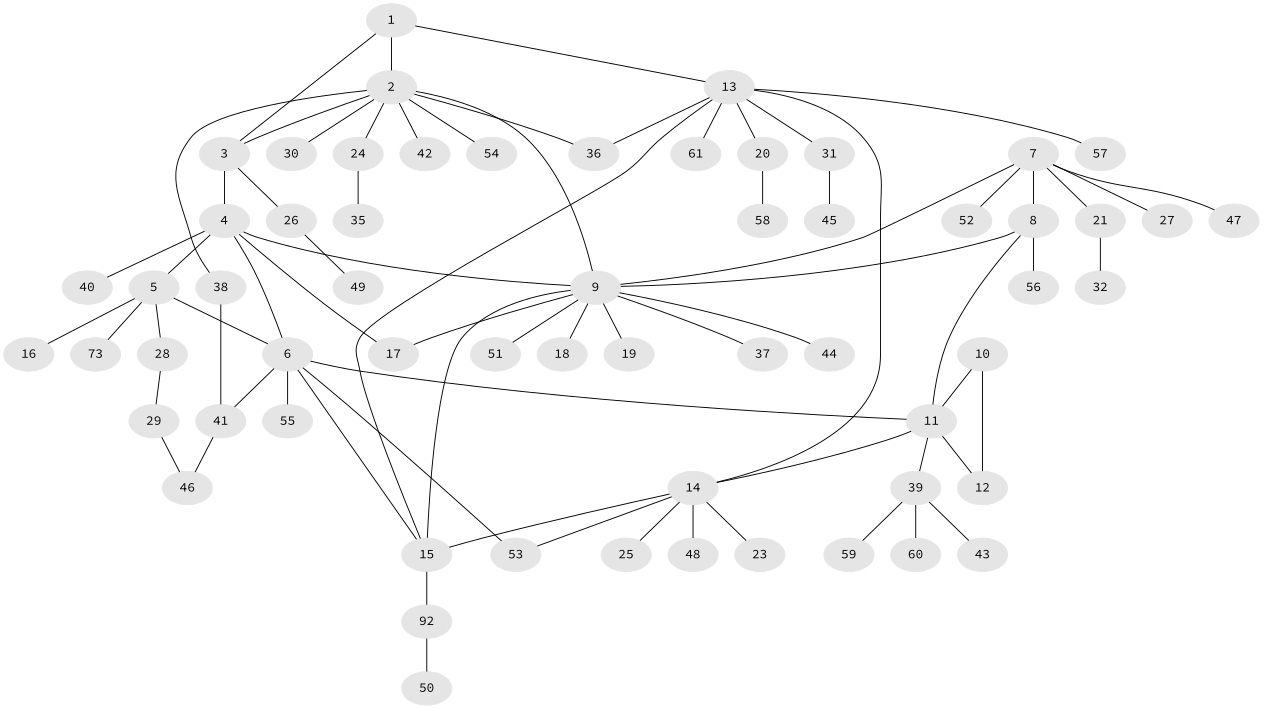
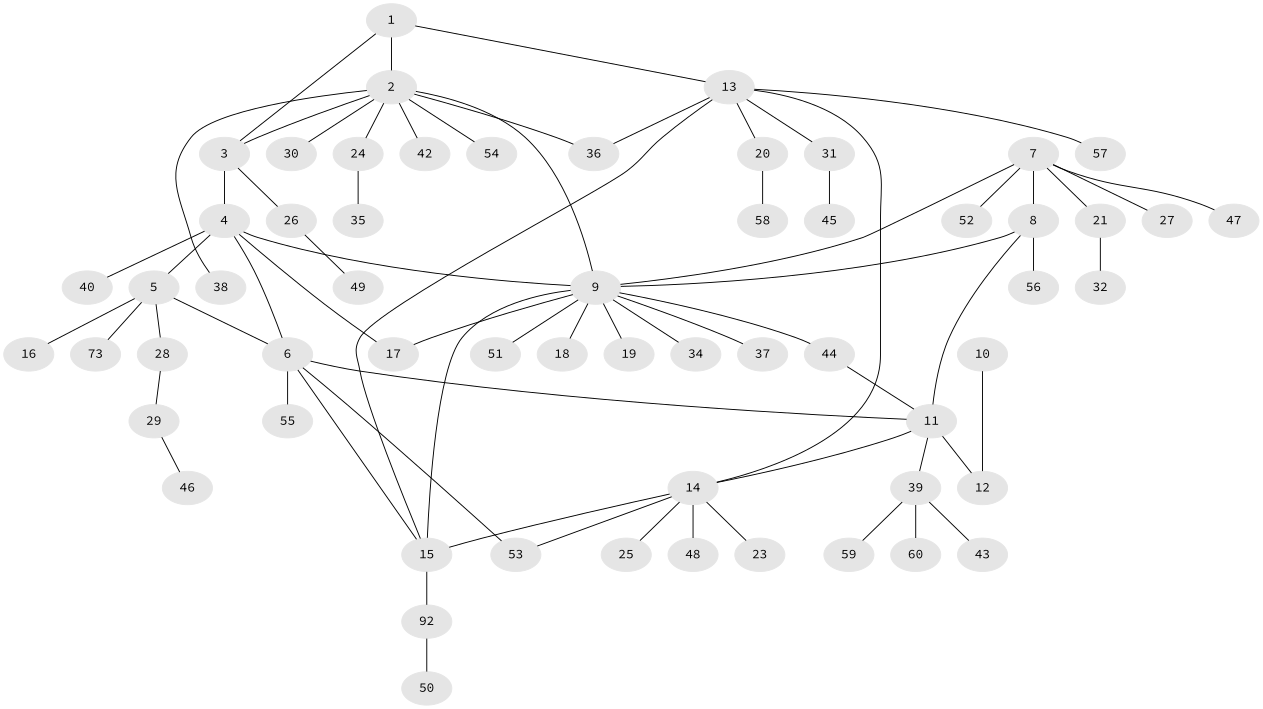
  graph {
    fontname="Source Code Pro"
    node [color=gray90 fontname="Source Code Pro" style=filled]
    edge [fontname="Source Code Pro"]
    1
    2
    3
    13
    9
    24
    30
    36
    38
    42
    54
    4
    26
    15
    14
    20
    31
    57
-   61
    17
    18
    19
+   34
    37
    44
    51
    35
-   41
    5
    6
    40
    11
    12
    39
    49
    16
    28
    n38 [label=73]
    53
    55
    29
    n42 [label=92]
    46
    7
    8
    21
    27
    47
    52
    56
    32
    10
    23
    25
    48
    43
    59
    60
    58
    45
    50
    1 -- 2
    1 -- 3
    1 -- 13
    2 -- 3
    2 -- 9
    2 -- 24
    2 -- 30
    2 -- 36
    2 -- 38
    2 -- 42
    2 -- 54
    3 -- 4
    3 -- 26
    13 -- 36
    13 -- 15
    13 -- 14
    13 -- 20
    13 -- 31
    13 -- 57
-   13 -- 61
    9 -- 15
    9 -- 17
    9 -- 18
    9 -- 19
+   9 -- 34
    9 -- 37
    9 -- 44
    9 -- 51
    24 -- 35
-   38 -- 41
    4 -- 9
    4 -- 17
    4 -- 5
    4 -- 6
    4 -- 40
    26 -- 49
    15 -- n42
    14 -- 15
    14 -- 53
    14 -- 23
    14 -- 25
    14 -- 48
    20 -- 58
    31 -- 45
-   41 -- 46
    5 -- 6
    5 -- 16
    5 -- 28
    5 -- n38
    6 -- 15
-   6 -- 41
    6 -- 11
    6 -- 53
    6 -- 55
    11 -- 14
    11 -- 12
    11 -- 39
    39 -- 43
    39 -- 59
    39 -- 60
    28 -- 29
    29 -- 46
    n42 -- 50
    7 -- 9
    7 -- 8
    7 -- 21
    7 -- 27
    7 -- 47
    7 -- 52
    8 -- 9
    8 -- 11
    8 -- 56
    21 -- 32
-   10 -- 11
+   44 -- 11
    10 -- 12
  }
